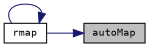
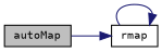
  digraph {
    rankdir=LR
    fontname="DejaVu Sans Mono"
    node [color=black fontname="DejaVu Sans Mono" fontsize=10 shape=record]
    edge [color=midnightblue fontname="DejaVu Sans Mono" fontsize=10 labelfontname=FreeSans labelfontsize=10 style=solid]
    n1 [fillcolor=grey75 fontcolor=black height=0.2 label=autoMap style=filled width=0.4]
    n2 [height=0.2 label=rmap width=0.4]
-   n2 -> n1
+   n1 -> n2
    n2 -> n2
  }
